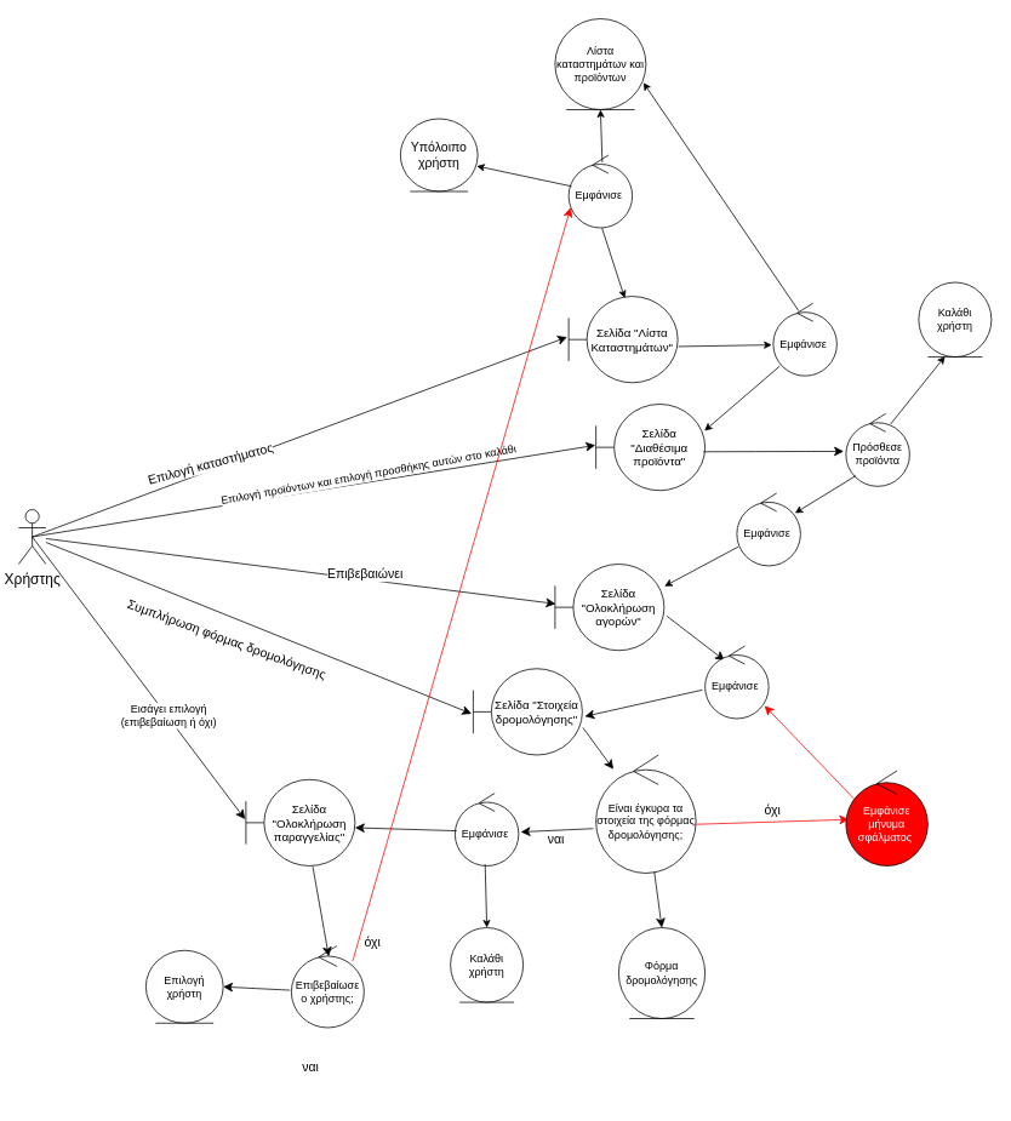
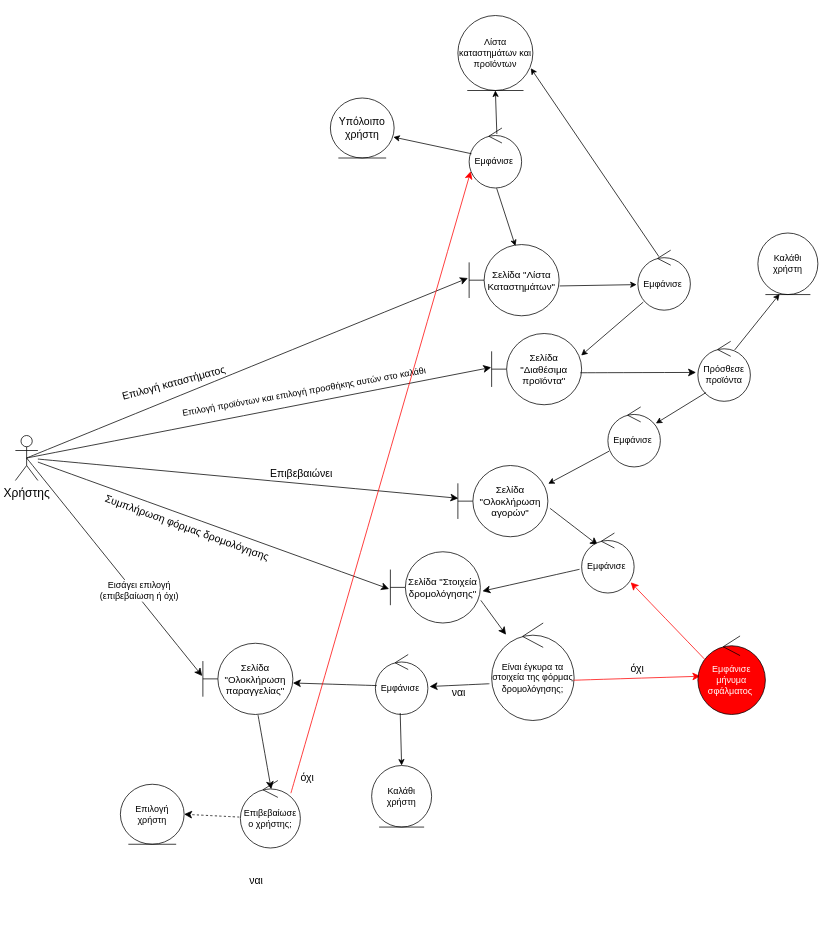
  <mxCell id="0" />
  <mxCell id="1" parent="0" />
- <mxCell id="2" value="Χρήστης" style="shape=umlActor;verticalLabelPosition=bottom;verticalAlign=top;html=1;outlineConnect=0;fontSize=16;" parent="1" vertex="1"><mxGeometry x="20" y="560" width="30" height="60" as="geometry" /></mxCell>
+ <mxCell id="2" value="Χρήστης" style="shape=umlActor;verticalLabelPosition=bottom;verticalAlign=top;html=1;outlineConnect=0;fontSize=16;" parent="1" vertex="1"><mxGeometry x="20" y="580" width="30" height="60" as="geometry" /></mxCell>
  <mxCell id="3" value="" style="edgeStyle=none;curved=1;rounded=0;orthogonalLoop=1;jettySize=auto;html=1;fontSize=12;startSize=8;endSize=8;strokeColor=#000000;entryX=-0.014;entryY=0.471;entryDx=0;entryDy=0;entryPerimeter=0;exitX=0.5;exitY=0.5;exitDx=0;exitDy=0;exitPerimeter=0;" parent="1" source="2" target="4" edge="1"><mxGeometry relative="1" as="geometry"><Array as="points" /><mxPoint x="500" y="380" as="targetPoint" /><mxPoint x="290" y="396" as="sourcePoint" /></mxGeometry></mxCell>
  <mxCell id="4" value="Σελίδα &quot;Λίστα Καταστημάτων&quot;" style="shape=umlBoundary;whiteSpace=wrap;html=1;strokeColor=#000000;fontColor=#000000;fontSize=13;" parent="1" vertex="1"><mxGeometry x="625" y="325.4" width="120" height="95" as="geometry" /></mxCell>
  <mxCell id="5" value="&lt;font style=&quot;font-size: 14px;&quot;&gt;Επιλογή καταστήματος&lt;/font&gt;" style="edgeLabel;html=1;align=center;verticalAlign=middle;resizable=0;points=[];fontColor=#000000;fontSize=14;rotation=-15;" parent="1" vertex="1" connectable="0"><mxGeometry x="230" y="510" as="geometry" /></mxCell>
  <mxCell id="6" value="" style="rounded=0;orthogonalLoop=1;jettySize=auto;html=1;fillColor=#FF0000;strokeColor=#000000;fontColor=#000000;entryX=-0.024;entryY=0.574;entryDx=0;entryDy=0;entryPerimeter=0;exitX=1.006;exitY=0.581;exitDx=0;exitDy=0;exitPerimeter=0;" parent="1" source="4" target="7" edge="1"><mxGeometry relative="1" as="geometry"><mxPoint x="730" y="378.9" as="sourcePoint" /><mxPoint x="880" y="372.9" as="targetPoint" /></mxGeometry></mxCell>
  <mxCell id="7" value="&lt;font&gt;Εμφάνισε&amp;nbsp;&lt;/font&gt;" style="ellipse;shape=umlControl;whiteSpace=wrap;html=1;strokeColor=#000000;fontColor=#000000;" parent="1" vertex="1"><mxGeometry x="850" y="332.9" width="70" height="80" as="geometry" /></mxCell>
  <mxCell id="8" value="Σελίδα &quot;Διαθέσιμα προϊόντα&quot;" style="shape=umlBoundary;whiteSpace=wrap;html=1;strokeColor=#000000;fontColor=#000000;fontSize=13;" parent="1" vertex="1"><mxGeometry x="655" y="444" width="120" height="95" as="geometry" /></mxCell>
  <mxCell id="9" value="" style="rounded=0;orthogonalLoop=1;jettySize=auto;html=1;fillColor=#FF0000;strokeColor=#000000;fontColor=#000000;entryX=0.995;entryY=0.308;entryDx=0;entryDy=0;entryPerimeter=0;exitX=0.103;exitY=0.865;exitDx=0;exitDy=0;exitPerimeter=0;" parent="1" source="7" target="8" edge="1"><mxGeometry relative="1" as="geometry"><mxPoint x="910" y="372.4" as="sourcePoint" /><mxPoint x="1008" y="372.4" as="targetPoint" /></mxGeometry></mxCell>
  <mxCell id="10" value="Λίστα καταστημάτων και προϊόντων" style="ellipse;shape=umlEntity;whiteSpace=wrap;html=1;fontColor=#000000;strokeColor=#000000;" parent="1" vertex="1"><mxGeometry x="610" y="20" width="100" height="100" as="geometry" /></mxCell>
  <mxCell id="11" value="&lt;font&gt;Εμφάνισε&amp;nbsp;&lt;/font&gt;" style="ellipse;shape=umlControl;whiteSpace=wrap;html=1;strokeColor=#000000;fontColor=#000000;" parent="1" vertex="1"><mxGeometry x="625" y="170" width="70" height="80" as="geometry" /></mxCell>
  <mxCell id="12" value="" style="rounded=0;orthogonalLoop=1;jettySize=auto;html=1;fillColor=#FF0000;strokeColor=#000000;fontColor=#000000;entryX=0.514;entryY=0.021;entryDx=0;entryDy=0;entryPerimeter=0;exitX=0.524;exitY=1.004;exitDx=0;exitDy=0;exitPerimeter=0;" parent="1" source="11" target="4" edge="1"><mxGeometry relative="1" as="geometry"><mxPoint x="680" y="302.9" as="sourcePoint" /><mxPoint x="778" y="302.9" as="targetPoint" /></mxGeometry></mxCell>
  <mxCell id="13" value="" style="rounded=0;orthogonalLoop=1;jettySize=auto;html=1;fillColor=#FF0000;strokeColor=#000000;fontColor=#000000;entryX=0.5;entryY=1;entryDx=0;entryDy=0;exitX=0.528;exitY=0.099;exitDx=0;exitDy=0;exitPerimeter=0;" parent="1" source="11" target="10" edge="1"><mxGeometry relative="1" as="geometry"><mxPoint x="650" y="192.9" as="sourcePoint" /><mxPoint x="670" y="142.9" as="targetPoint" /></mxGeometry></mxCell>
  <mxCell id="14" value="" style="rounded=0;orthogonalLoop=1;jettySize=auto;html=1;fillColor=#FF0000;strokeColor=#000000;fontColor=#000000;entryX=0.972;entryY=0.703;entryDx=0;entryDy=0;entryPerimeter=0;exitX=0.401;exitY=0.108;exitDx=0;exitDy=0;exitPerimeter=0;" parent="1" source="7" target="10" edge="1"><mxGeometry relative="1" as="geometry"><mxPoint x="782" y="272.9" as="sourcePoint" /><mxPoint x="715.8" y="110" as="targetPoint" /></mxGeometry></mxCell>
  <mxCell id="15" value="" style="edgeStyle=none;curved=1;rounded=0;orthogonalLoop=1;jettySize=auto;html=1;fontSize=12;startSize=8;endSize=8;strokeColor=#000000;entryX=-0.005;entryY=0.476;entryDx=0;entryDy=0;entryPerimeter=0;exitX=0.5;exitY=0.5;exitDx=0;exitDy=0;exitPerimeter=0;" parent="1" source="2" target="8" edge="1"><mxGeometry relative="1" as="geometry"><Array as="points" /><mxPoint x="518" y="390" as="targetPoint" /><mxPoint x="265" y="380" as="sourcePoint" /></mxGeometry></mxCell>
  <mxCell id="16" value="&lt;font style=&quot;font-size: 12px;&quot;&gt;Επιλογή προϊόντων και επιλογή προσθήκης αυτών στο καλάθι&lt;/font&gt;" style="edgeLabel;html=1;align=center;verticalAlign=middle;resizable=0;points=[];fontColor=#000000;fontSize=12;rotation=-10;" parent="1" vertex="1" connectable="0"><mxGeometry x="370" y="460" as="geometry"><mxPoint x="23" y="67" as="offset" /></mxGeometry></mxCell>
  <mxCell id="17" value="" style="edgeStyle=none;curved=1;rounded=0;orthogonalLoop=1;jettySize=auto;html=1;fontSize=12;startSize=8;endSize=8;strokeColor=#000000;exitX=0.986;exitY=0.551;exitDx=0;exitDy=0;exitPerimeter=0;entryX=-0.035;entryY=0.519;entryDx=0;entryDy=0;entryPerimeter=0;" parent="1" source="8" target="18" edge="1"><mxGeometry relative="1" as="geometry"><Array as="points" /><mxPoint x="890" y="499" as="targetPoint" /><mxPoint x="820" y="530" as="sourcePoint" /></mxGeometry></mxCell>
  <mxCell id="18" value="&lt;font&gt;Πρόσθεσε προϊόντα&lt;/font&gt;" style="ellipse;shape=umlControl;whiteSpace=wrap;html=1;strokeColor=#000000;fontColor=#000000;" parent="1" vertex="1"><mxGeometry x="930" y="454.4" width="70" height="80" as="geometry" /></mxCell>
  <mxCell id="19" value="" style="rounded=0;orthogonalLoop=1;jettySize=auto;html=1;fillColor=#FF0000;strokeColor=#000000;fontColor=#000000;exitX=0.701;exitY=0.144;exitDx=0;exitDy=0;exitPerimeter=0;entryX=0.361;entryY=0.991;entryDx=0;entryDy=0;entryPerimeter=0;" parent="1" source="18" target="20" edge="1"><mxGeometry relative="1" as="geometry"><mxPoint x="1071" y="432.9" as="sourcePoint" /><mxPoint x="1030" y="350" as="targetPoint" /></mxGeometry></mxCell>
  <mxCell id="20" value="Καλάθι χρήστη" style="ellipse;shape=umlEntity;whiteSpace=wrap;html=1;fontColor=#000000;strokeColor=#000000;" parent="1" vertex="1"><mxGeometry x="1010" y="310" width="80" height="82.1" as="geometry" /></mxCell>
  <mxCell id="21" value="" style="endArrow=classic;html=1;rounded=0;exitX=0.156;exitY=0.854;exitDx=0;exitDy=0;exitPerimeter=0;entryX=0.914;entryY=0.275;entryDx=0;entryDy=0;entryPerimeter=0;" parent="1" source="18" target="41" edge="1"><mxGeometry width="50" height="50" relative="1" as="geometry"><mxPoint x="910" y="660" as="sourcePoint" /><mxPoint x="840" y="590" as="targetPoint" /></mxGeometry></mxCell>
  <mxCell id="22" value="Σελίδα &quot;Ολοκλήρωση αγορών&quot;" style="shape=umlBoundary;whiteSpace=wrap;html=1;strokeColor=#000000;fontColor=#000000;fontSize=13;" parent="1" vertex="1"><mxGeometry x="610" y="620" width="120" height="95" as="geometry" /></mxCell>
  <mxCell id="23" value="" style="edgeStyle=none;curved=1;rounded=0;orthogonalLoop=1;jettySize=auto;html=1;fontSize=12;startSize=8;endSize=8;strokeColor=#000000;entryX=0.005;entryY=0.46;entryDx=0;entryDy=0;entryPerimeter=0;" parent="1" source="2" target="22" edge="1"><mxGeometry relative="1" as="geometry"><Array as="points" /><mxPoint x="619" y="502" as="targetPoint" /><mxPoint x="235" y="360" as="sourcePoint" /></mxGeometry></mxCell>
  <mxCell id="24" value="&lt;font style=&quot;font-size: 14px;&quot;&gt;Επιβεβαιώνει&lt;/font&gt;" style="edgeLabel;html=1;align=center;verticalAlign=middle;resizable=0;points=[];fontColor=#000000;fontSize=14;" parent="1" vertex="1" connectable="0"><mxGeometry x="400" y="630" as="geometry" /></mxCell>
  <mxCell id="25" value="" style="edgeStyle=none;curved=1;rounded=0;orthogonalLoop=1;jettySize=auto;html=1;fontSize=12;startSize=8;endSize=8;strokeColor=#000000;entryX=0.31;entryY=0.202;entryDx=0;entryDy=0;entryPerimeter=0;exitX=1.023;exitY=0.6;exitDx=0;exitDy=0;exitPerimeter=0;" parent="1" source="22" target="26" edge="1"><mxGeometry relative="1" as="geometry"><Array as="points" /><mxPoint x="880" y="730" as="targetPoint" /><mxPoint x="740" y="670" as="sourcePoint" /></mxGeometry></mxCell>
  <mxCell id="26" value="&lt;font&gt;Εμφάνισε&amp;nbsp;&lt;/font&gt;" style="ellipse;shape=umlControl;whiteSpace=wrap;html=1;strokeColor=#000000;fontColor=#000000;" parent="1" vertex="1"><mxGeometry x="775" y="710" width="70" height="80" as="geometry" /></mxCell>
  <mxCell id="27" value="" style="edgeStyle=none;curved=1;rounded=0;orthogonalLoop=1;jettySize=auto;html=1;fontSize=12;startSize=8;endSize=8;strokeColor=#000000;exitX=-0.04;exitY=0.605;exitDx=0;exitDy=0;exitPerimeter=0;entryX=1.023;entryY=0.553;entryDx=0;entryDy=0;entryPerimeter=0;" parent="1" source="26" target="28" edge="1"><mxGeometry relative="1" as="geometry"><Array as="points" /><mxPoint x="720" y="780" as="targetPoint" /><mxPoint x="720" y="800" as="sourcePoint" /></mxGeometry></mxCell>
  <mxCell id="28" value="Σελίδα &quot;Στοιχεία δρομολόγησης&quot;" style="shape=umlBoundary;whiteSpace=wrap;html=1;strokeColor=#000000;fontColor=#000000;fontSize=13;" parent="1" vertex="1"><mxGeometry x="520" y="735" width="120" height="95" as="geometry" /></mxCell>
  <mxCell id="29" value="" style="edgeStyle=none;curved=1;rounded=0;orthogonalLoop=1;jettySize=auto;html=1;fontSize=12;startSize=8;endSize=8;strokeColor=#000000;entryX=-0.015;entryY=0.522;entryDx=0;entryDy=0;entryPerimeter=0;" parent="1" source="2" target="28" edge="1"><mxGeometry relative="1" as="geometry"><Array as="points" /><mxPoint x="551" y="720" as="targetPoint" /><mxPoint y="418" as="sourcePoint" x="180" /></mxGeometry></mxCell>
  <mxCell id="30" value="&lt;font style=&quot;font-size: 14px;&quot;&gt;Συμπλήρωση φόρμας δρομολόγησης&amp;nbsp;&lt;br&gt;&lt;br&gt;&lt;/font&gt;" style="edgeLabel;html=1;align=center;verticalAlign=middle;resizable=0;points=[];fontColor=#000000;fontSize=14;rotation=20;" parent="1" vertex="1" connectable="0"><mxGeometry x="260" y="715" as="geometry"><mxPoint x="-13.411" y="-0.366" as="offset" /></mxGeometry></mxCell>
  <mxCell id="31" value="" style="edgeStyle=none;curved=1;rounded=0;orthogonalLoop=1;jettySize=auto;html=1;fontSize=12;startSize=8;endSize=8;strokeColor=#000000;exitX=1.005;exitY=0.682;exitDx=0;exitDy=0;exitPerimeter=0;" parent="1" source="28" target="32" edge="1"><mxGeometry relative="1" as="geometry"><Array as="points" /><mxPoint x="650" y="870" as="targetPoint" /><mxPoint x="590" y="850" as="sourcePoint" /></mxGeometry></mxCell>
  <mxCell id="32" value="Είναι έγκυρα τα στοιχεία της φόρμας δρομολόγησης;" style="ellipse;shape=umlControl;whiteSpace=wrap;html=1;strokeColor=#000000;fontColor=#000000;" parent="1" vertex="1"><mxGeometry x="655" y="830" width="110" height="130" as="geometry" /></mxCell>
  <mxCell id="33" value="" style="edgeStyle=none;curved=1;rounded=0;orthogonalLoop=1;jettySize=auto;html=1;fontSize=12;startSize=8;endSize=8;strokeColor=#000000;exitX=-0.027;exitY=0.623;exitDx=0;exitDy=0;exitPerimeter=0;entryX=1.033;entryY=0.534;entryDx=0;entryDy=0;entryPerimeter=0;" parent="1" source="32" target="37" edge="1"><mxGeometry relative="1" as="geometry"><Array as="points" /><mxPoint x="570" y="1000" as="targetPoint" /><mxPoint x="810" y="920" as="sourcePoint" /></mxGeometry></mxCell>
  <mxCell id="34" value="&lt;font style=&quot;font-size: 14px;&quot;&gt;ναι&lt;br&gt;&lt;br&gt;&lt;/font&gt;" style="edgeLabel;html=1;align=center;verticalAlign=middle;resizable=0;points=[];fontColor=#000000;fontSize=14;" parent="1" vertex="1" connectable="0"><mxGeometry x="610" y="930" as="geometry" /></mxCell>
- <mxCell id="35" value="" style="edgeStyle=none;curved=1;rounded=0;orthogonalLoop=1;jettySize=auto;html=1;fontSize=12;startSize=8;endSize=8;strokeColor=#000000;exitX=0.583;exitY=0.985;exitDx=0;exitDy=0;exitPerimeter=0;entryX=0.5;entryY=0;entryDx=0;entryDy=0;" parent="1" source="32" target="36" edge="1"><mxGeometry relative="1" as="geometry"><Array as="points" /><mxPoint x="710" y="1067" as="targetPoint" /><mxPoint x="705" y="1010" as="sourcePoint" /></mxGeometry></mxCell>
- <mxCell id="36" value="Φόρμα δρομολόγησης" style="ellipse;shape=umlEntity;whiteSpace=wrap;html=1;fontColor=#000000;strokeColor=#000000;" parent="1" vertex="1"><mxGeometry x="680" y="1020" width="95" height="100" as="geometry" /></mxCell>
  <mxCell id="37" value="&lt;font&gt;Εμφάνισε&amp;nbsp;&lt;/font&gt;" style="ellipse;shape=umlControl;whiteSpace=wrap;html=1;strokeColor=#000000;fontColor=#000000;" parent="1" vertex="1"><mxGeometry x="500" y="872" width="70" height="80" as="geometry" /></mxCell>
  <mxCell id="38" value="Σελίδα &quot;Ολοκλήρωση παραγγελίας&quot;" style="shape=umlBoundary;whiteSpace=wrap;html=1;strokeColor=#000000;fontColor=#000000;fontSize=13;" parent="1" vertex="1"><mxGeometry x="270" y="857" width="120" height="95" as="geometry" /></mxCell>
  <mxCell id="39" value="" style="edgeStyle=none;curved=1;rounded=0;orthogonalLoop=1;jettySize=auto;html=1;fontSize=12;startSize=8;endSize=8;strokeColor=#000000;exitX=0.025;exitY=0.518;exitDx=0;exitDy=0;exitPerimeter=0;" parent="1" source="37" edge="1"><mxGeometry relative="1" as="geometry"><Array as="points" /><mxPoint x="390" y="910" as="targetPoint" /><mxPoint x="470" y="1100" as="sourcePoint" /></mxGeometry></mxCell>
  <mxCell id="40" value="" style="edgeStyle=none;curved=1;rounded=0;orthogonalLoop=1;jettySize=auto;html=1;fontSize=12;startSize=8;endSize=8;strokeColor=#000000;exitX=0.5;exitY=0.5;exitDx=0;exitDy=0;exitPerimeter=0;entryX=-0.008;entryY=0.46;entryDx=0;entryDy=0;entryPerimeter=0;" parent="1" source="2" target="38" edge="1"><mxGeometry relative="1" as="geometry"><Array as="points" /><mxPoint x="230" y="840" as="targetPoint" /><mxPoint x="30" y="843" as="sourcePoint" /></mxGeometry></mxCell>
  <mxCell id="41" value="&lt;font&gt;Εμφάνισε&amp;nbsp;&lt;/font&gt;" style="ellipse;shape=umlControl;whiteSpace=wrap;html=1;strokeColor=#000000;fontColor=#000000;" parent="1" vertex="1"><mxGeometry x="810" y="541.9" width="70" height="80" as="geometry" /></mxCell>
  <mxCell id="42" value="" style="endArrow=classic;html=1;rounded=0;exitX=0.022;exitY=0.738;exitDx=0;exitDy=0;exitPerimeter=0;entryX=1.004;entryY=0.256;entryDx=0;entryDy=0;entryPerimeter=0;" parent="1" source="41" target="22" edge="1"><mxGeometry width="50" height="50" relative="1" as="geometry"><mxPoint x="942" y="680" as="sourcePoint" /><mxPoint x="840" y="749" as="targetPoint" /></mxGeometry></mxCell>
  <mxCell id="43" value="Καλάθι χρήστη" style="ellipse;shape=umlEntity;whiteSpace=wrap;html=1;fontColor=#000000;strokeColor=#000000;" parent="1" vertex="1"><mxGeometry x="495" y="1020" width="80" height="82.1" as="geometry" /></mxCell>
  <mxCell id="44" value="" style="rounded=0;orthogonalLoop=1;jettySize=auto;html=1;fillColor=#FF0000;strokeColor=#000000;fontColor=#000000;exitX=0.473;exitY=0.977;exitDx=0;exitDy=0;exitPerimeter=0;entryX=0.5;entryY=0;entryDx=0;entryDy=0;" parent="1" source="37" target="43" edge="1"><mxGeometry relative="1" as="geometry"><mxPoint x="510" y="1027" as="sourcePoint" /><mxPoint x="570" y="952" as="targetPoint" /></mxGeometry></mxCell>
  <mxCell id="45" value="" style="edgeStyle=none;curved=1;rounded=0;orthogonalLoop=1;jettySize=auto;html=1;fontSize=12;startSize=8;endSize=8;strokeColor=#000000;exitX=0.613;exitY=1.009;exitDx=0;exitDy=0;exitPerimeter=0;entryX=0.514;entryY=0.129;entryDx=0;entryDy=0;entryPerimeter=0;" parent="1" source="38" target="47" edge="1"><mxGeometry relative="1" as="geometry"><Array as="points" /><mxPoint x="350" y="1060" as="targetPoint" /><mxPoint x="362" y="1073" as="sourcePoint" /></mxGeometry></mxCell>
  <mxCell id="46" value="&lt;font style=&quot;font-size: 12px;&quot;&gt;Εισάγει επιλογή&lt;br style=&quot;font-size: 12px;&quot;&gt;(επιβεβαίωση ή όχι)&lt;br style=&quot;font-size: 12px;&quot;&gt;&lt;/font&gt;" style="edgeLabel;html=1;align=center;verticalAlign=middle;resizable=0;points=[];fontSize=12;rotation=0;fontColor=#000000;" parent="1" vertex="1" connectable="0"><mxGeometry x="360" y="1210.004" as="geometry"><mxPoint x="-176" y="-424" as="offset" /></mxGeometry></mxCell>
  <mxCell id="47" value="&lt;font&gt;Επιβεβαίωσε ο χρήστης;&lt;/font&gt;" style="ellipse;shape=umlControl;whiteSpace=wrap;html=1;strokeColor=#000000;fontColor=#000000;" parent="1" vertex="1"><mxGeometry x="320" y="1040" width="80" height="90" as="geometry" /></mxCell>
  <mxCell id="48" value="&lt;font style=&quot;font-size: 14px;&quot;&gt;ναι&lt;br&gt;&lt;br&gt;&lt;/font&gt;" style="edgeLabel;html=1;align=center;verticalAlign=middle;resizable=0;points=[];fontColor=#000000;fontSize=14;" parent="1" vertex="1" connectable="0"><mxGeometry x="340" y="1180" as="geometry" /></mxCell>
- <mxCell id="49" value="" style="edgeStyle=none;curved=1;rounded=0;orthogonalLoop=1;jettySize=auto;html=1;fontSize=12;startSize=8;endSize=8;strokeColor=#000000;exitX=-0.017;exitY=0.542;exitDx=0;exitDy=0;exitPerimeter=0;entryX=1;entryY=0.5;entryDx=0;entryDy=0;" parent="1" source="47" target="50" edge="1"><mxGeometry relative="1" as="geometry"><Array as="points" /><mxPoint x="220" y="1085" as="targetPoint" /><mxPoint x="302" y="1093" as="sourcePoint" /></mxGeometry></mxCell>
+ <mxCell id="49" value="" style="edgeStyle=none;curved=1;rounded=0;orthogonalLoop=1;jettySize=auto;html=1;fontSize=12;startSize=8;endSize=8;strokeColor=#000000;exitX=-0.017;exitY=0.542;exitDx=0;exitDy=0;exitPerimeter=0;entryX=1;entryY=0.5;entryDx=0;entryDy=0;dashed=1;" parent="1" source="47" target="50" edge="1"><mxGeometry relative="1" as="geometry"><Array as="points" /><mxPoint x="220" y="1085" as="targetPoint" /><mxPoint x="302" y="1093" as="sourcePoint" /></mxGeometry></mxCell>
  <mxCell id="50" value="&lt;font&gt;Επιλογή χρήστη&lt;/font&gt;" style="ellipse;shape=umlEntity;whiteSpace=wrap;html=1;strokeColor=#000000;fontColor=#000000;" parent="1" vertex="1"><mxGeometry x="160" y="1045" width="85" height="80" as="geometry" /></mxCell>
  <mxCell id="51" value="" style="edgeStyle=none;curved=1;rounded=0;orthogonalLoop=1;jettySize=auto;html=1;fontSize=12;startSize=8;endSize=8;strokeColor=#FF0000;exitX=0.993;exitY=0.587;exitDx=0;exitDy=0;exitPerimeter=0;entryX=0.037;entryY=0.513;entryDx=0;entryDy=0;entryPerimeter=0;" parent="1" source="32" target="53" edge="1"><mxGeometry relative="1" as="geometry"><Array as="points" /><mxPoint x="960" y="895" as="targetPoint" /><mxPoint x="820" y="872" as="sourcePoint" /></mxGeometry></mxCell>
  <mxCell id="52" value="&lt;font style=&quot;font-size: 14px;&quot;&gt;όχι&lt;br&gt;&lt;/font&gt;" style="edgeLabel;html=1;align=center;verticalAlign=middle;resizable=0;points=[];fontColor=#000000;fontSize=14;" parent="1" vertex="1" connectable="0"><mxGeometry x="620" y="940" as="geometry"><mxPoint x="228" y="-50" as="offset" /></mxGeometry></mxCell>
  <mxCell id="53" value="&lt;font color=&quot;#ffffff&quot;&gt;Εμφάνισε μήνυμα σφάλματος&amp;nbsp;&lt;/font&gt;" style="ellipse;shape=umlControl;whiteSpace=wrap;html=1;strokeColor=#000000;fontColor=#000000;fillColor=#FF0000;" parent="1" vertex="1"><mxGeometry x="930" y="847.25" width="90" height="104.75" as="geometry" /></mxCell>
  <mxCell id="54" value="" style="edgeStyle=none;curved=1;rounded=0;orthogonalLoop=1;jettySize=auto;html=1;fontSize=12;startSize=8;endSize=8;strokeColor=#FF0000;entryX=0.935;entryY=0.822;entryDx=0;entryDy=0;entryPerimeter=0;exitX=0.103;exitY=0.299;exitDx=0;exitDy=0;exitPerimeter=0;" parent="1" source="53" target="26" edge="1"><mxGeometry relative="1" as="geometry"><Array as="points" /><mxPoint x="1099" y="825" as="targetPoint" /><mxPoint x="930" y="830" as="sourcePoint" /></mxGeometry></mxCell>
  <mxCell id="55" value="" style="edgeStyle=none;curved=1;rounded=0;orthogonalLoop=1;jettySize=auto;html=1;fontSize=12;startSize=8;endSize=8;strokeColor=#FF0000;exitX=0.842;exitY=0.188;exitDx=0;exitDy=0;exitPerimeter=0;entryX=0.031;entryY=0.721;entryDx=0;entryDy=0;entryPerimeter=0;" parent="1" source="47" target="11" edge="1"><mxGeometry relative="1" as="geometry"><Array as="points" /><mxPoint x="-231.4" y="545.12" as="targetPoint" /><mxPoint x="151" y="1005" as="sourcePoint" /></mxGeometry></mxCell>
  <mxCell id="56" value="&lt;font style=&quot;font-size: 14px;&quot;&gt;όχι&lt;br&gt;&lt;/font&gt;" style="edgeLabel;html=1;align=center;verticalAlign=middle;resizable=0;points=[];fontColor=#000000;fontSize=14;" parent="1" vertex="1" connectable="0"><mxGeometry y="1085" as="geometry" x="180"><mxPoint x="228" y="-50" as="offset" /></mxGeometry></mxCell>
  <mxCell id="57" value="Υπόλοιπο χρήστη" style="ellipse;shape=umlEntity;whiteSpace=wrap;html=1;strokeColor=#000000;fontColor=#000000;fontSize=14;" vertex="1" parent="1"><mxGeometry x="440" y="130" width="85" height="80" as="geometry" /></mxCell>
  <mxCell id="58" value="" style="endArrow=classic;html=1;rounded=0;exitX=0.045;exitY=0.429;exitDx=0;exitDy=0;exitPerimeter=0;entryX=0.988;entryY=0.651;entryDx=0;entryDy=0;entryPerimeter=0;" edge="1" parent="1" source="11" target="57"><mxGeometry width="50" height="50" relative="1" as="geometry"><mxPoint x="340" y="350" as="sourcePoint" /><mxPoint x="390" y="300" as="targetPoint" /></mxGeometry></mxCell>
